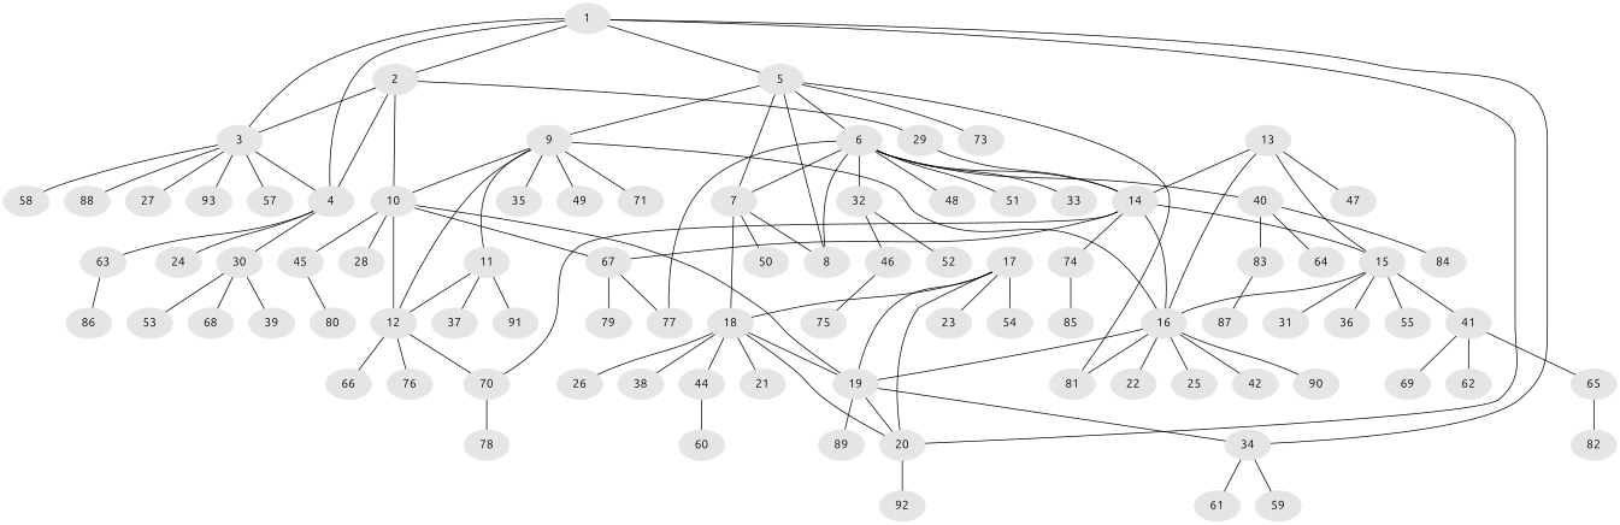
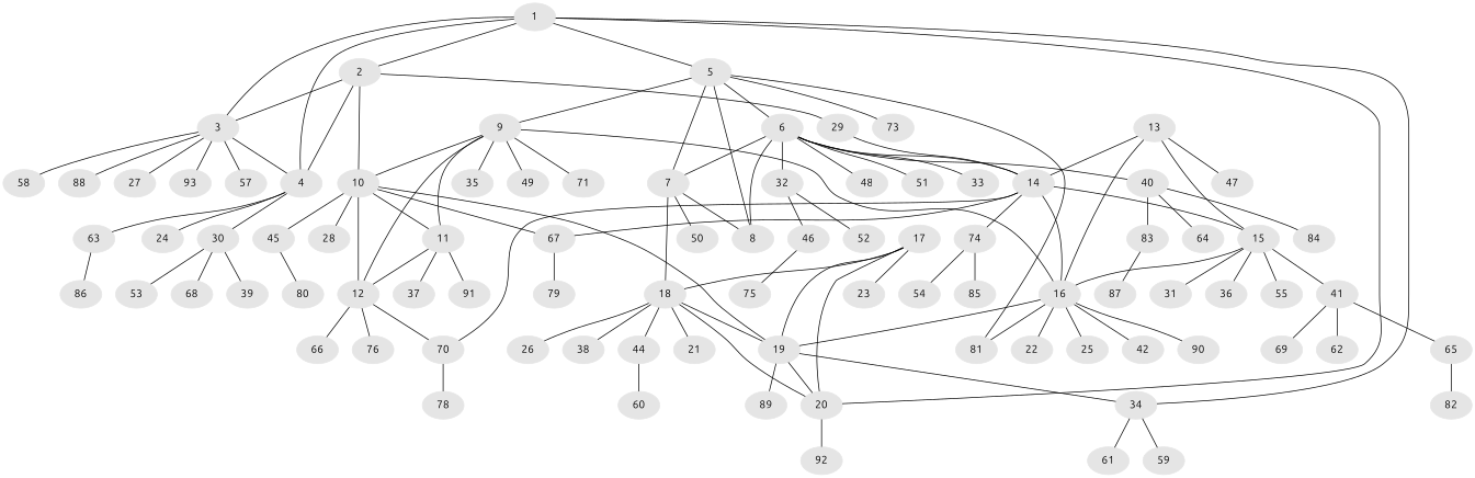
  graph {
    fontname=Ubuntu
    node [color=gray90 fontname=Ubuntu style=filled]
    edge [fontname=Ubuntu]
    1
    2
    3
    4
    5
    20
    34
    10
    29
    27
    n11 [label=93]
    57
    58
    88
    24
    30
    63
    6
    7
    8
    9
    73
    81
    n24 [label=92]
    59
    61
    11
    12
    19
    28
    45
    67
    14
    16
    70
    15
    74
    39
    53
    68
    86
    32
    33
    40
    48
    51
-   77
    18
    50
    35
    49
    71
    46
    52
    64
    83
    84
    21
    26
    38
    44
    37
    91
    66
    76
    22
    25
    42
    90
    89
    80
    79
    78
    13
    47
    31
    36
    41
    55
    85
    62
    65
    69
    17
    23
    54
    60
    75
    87
    82
    1 -- 2
    1 -- 3
    1 -- 4
    1 -- 5
    1 -- 20
    1 -- 34
    2 -- 3
    2 -- 4
    2 -- 10
    2 -- 29
    3 -- 4
    3 -- 27
    3 -- n11
    3 -- 57
    3 -- 58
    3 -- 88
    4 -- 24
    4 -- 30
    4 -- 63
    5 -- 6
    5 -- 7
    5 -- 8
    5 -- 9
    5 -- 73
    5 -- 81
    20 -- n24
    34 -- 59
    34 -- 61
+   10 -- 11
    10 -- 12
    10 -- 19
    10 -- 28
    10 -- 45
    10 -- 67
    29 -- 14
    30 -- 39
    30 -- 53
    30 -- 68
    63 -- 86
    6 -- 7
    6 -- 8
    6 -- 14
    6 -- 32
    6 -- 33
    6 -- 40
    6 -- 48
    6 -- 51
-   6 -- 77
    7 -- 8
    7 -- 18
    7 -- 50
    9 -- 10
    9 -- 11
    9 -- 12
    9 -- 16
    9 -- 35
    9 -- 49
    9 -- 71
    11 -- 12
    11 -- 37
    11 -- 91
    12 -- 70
    12 -- 66
    12 -- 76
    19 -- 20
    19 -- 34
    19 -- 89
    45 -- 80
-   67 -- 77
    67 -- 79
    14 -- 67
    14 -- 16
    14 -- 70
    14 -- 15
    14 -- 74
    16 -- 81
    16 -- 19
    16 -- 22
    16 -- 25
    16 -- 42
    16 -- 90
    70 -- 78
    15 -- 16
    15 -- 31
    15 -- 36
    15 -- 41
    15 -- 55
    74 -- 85
    32 -- 46
    32 -- 52
    40 -- 64
    40 -- 83
    40 -- 84
    18 -- 20
    18 -- 19
    18 -- 21
    18 -- 26
    18 -- 38
    18 -- 44
    46 -- 75
    83 -- 87
    44 -- 60
    13 -- 14
    13 -- 16
    13 -- 15
    13 -- 47
    41 -- 62
    41 -- 65
    41 -- 69
    65 -- 82
    17 -- 20
    17 -- 19
    17 -- 18
    17 -- 23
-   17 -- 54
+   74 -- 54
  }
